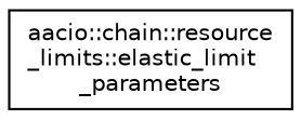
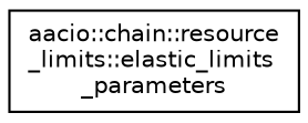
  digraph {
    rankdir=TB
-   n1 [color=black fillcolor=white fontname=Helvetica fontsize=10 height=0.2 label="aacio::chain::resource\l_limits::elastic_limit\l_parameters" shape=record style=filled width=0.4]
+   n1 [color=black fillcolor=white fontname=Helvetica fontsize=10 height=0.2 label="aacio::chain::resource\l_limits::elastic_limits\l_parameters" shape=record style=filled width=0.4]
  }
